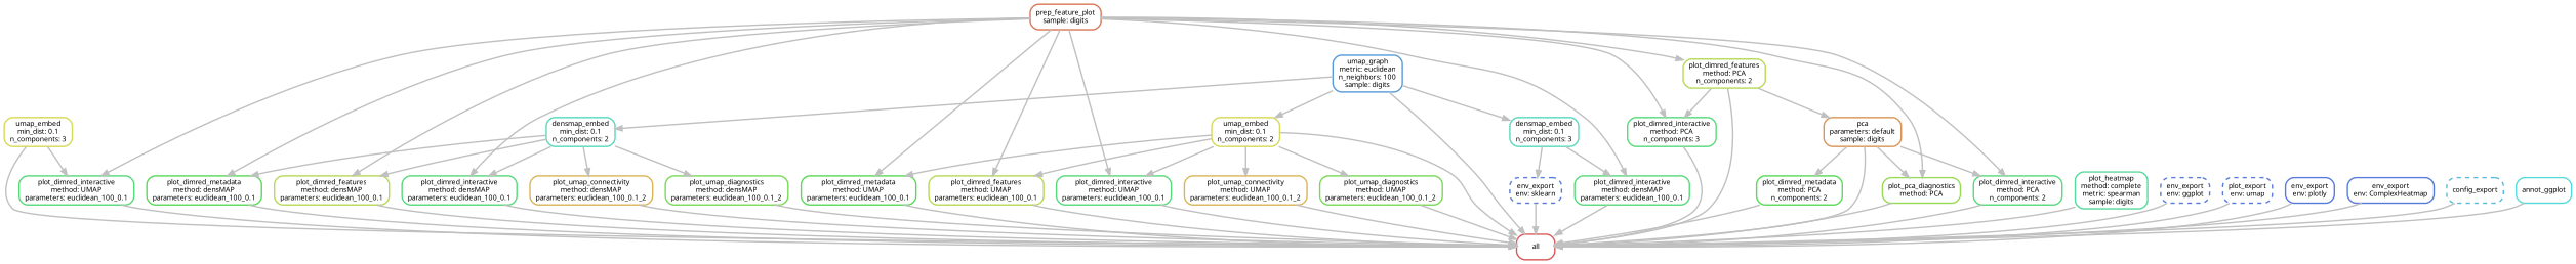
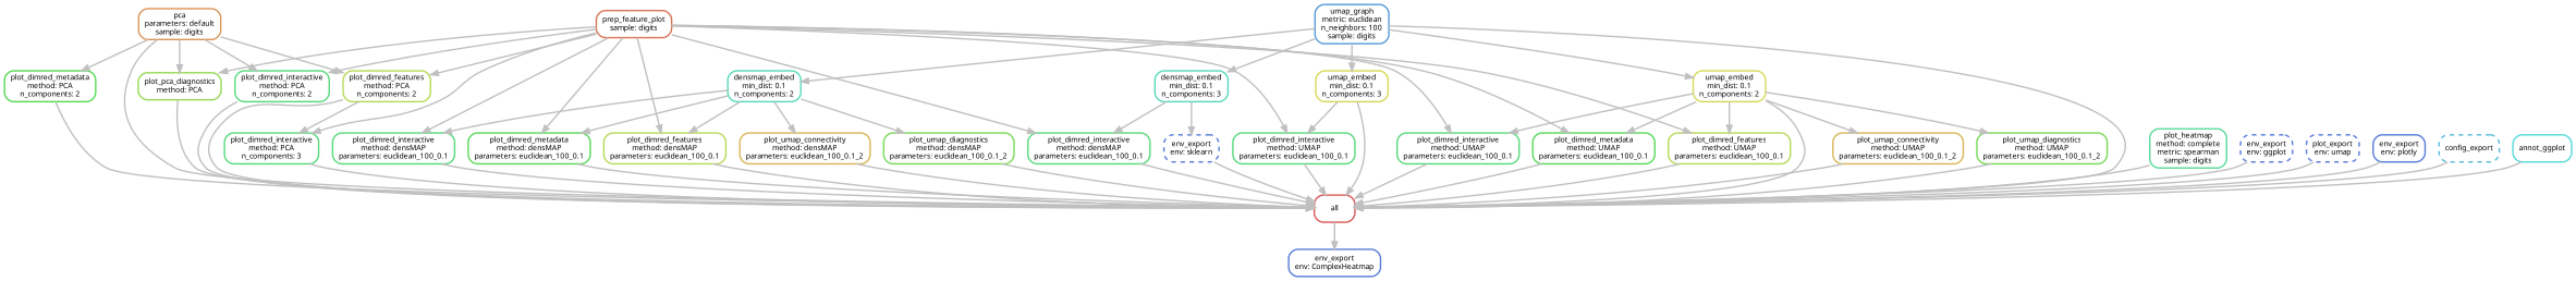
  digraph {
    bgcolor=white
    node [color="0.38 0.6 0.85" fontname=sans fontsize=10 penwidth=2 shape=box style=rounded]
    edge [color=grey penwidth=2]
    n1 [color="0.00 0.6 0.85" label=all]
    n2 [color="0.08 0.6 0.85" label="pca\nparameters: default\nsample: digits"]
    n3 [color="0.33 0.6 0.85" label="plot_dimred_metadata\nmethod: PCA\nn_components: 2"]
    n4 [color="0.21 0.6 0.85" label="plot_dimred_features\nmethod: PCA\nn_components: 2"]
    n5 [color="0.25 0.6 0.85" label="plot_pca_diagnostics\nmethod: PCA"]
    n6 [label="plot_dimred_interactive\nmethod: PCA\nn_components: 2"]
    n7 [label="plot_dimred_interactive\nmethod: PCA\nn_components: 3"]
    n8 [color="0.04 0.6 0.85" label="prep_feature_plot\nsample: digits"]
    n9 [color="0.33 0.6 0.85" label="plot_dimred_metadata\nmethod: UMAP\nparameters: euclidean_100_0.1"]
    n10 [color="0.21 0.6 0.85" label="plot_dimred_features\nmethod: UMAP\nparameters: euclidean_100_0.1"]
    n11 [label="plot_dimred_interactive\nmethod: UMAP\nparameters: euclidean_100_0.1"]
    n12 [label="plot_dimred_interactive\nmethod: UMAP\nparameters: euclidean_100_0.1"]
    n13 [color="0.33 0.6 0.85" label="plot_dimred_metadata\nmethod: densMAP\nparameters: euclidean_100_0.1"]
    n14 [color="0.21 0.6 0.85" label="plot_dimred_features\nmethod: densMAP\nparameters: euclidean_100_0.1"]
    n15 [label="plot_dimred_interactive\nmethod: densMAP\nparameters: euclidean_100_0.1"]
    n16 [label="plot_dimred_interactive\nmethod: densMAP\nparameters: euclidean_100_0.1"]
    n17 [color="0.58 0.6 0.85" label="umap_graph\nmetric: euclidean\nn_neighbors: 100\nsample: digits"]
    n18 [color="0.17 0.6 0.85" label="umap_embed\nmin_dist: 0.1\nn_components: 2"]
    n19 [color="0.17 0.6 0.85" label="umap_embed\nmin_dist: 0.1\nn_components: 3"]
    n20 [color="0.46 0.6 0.85" label="densmap_embed\nmin_dist: 0.1\nn_components: 2"]
    n21 [color="0.46 0.6 0.85" label="densmap_embed\nmin_dist: 0.1\nn_components: 3"]
    n22 [color="0.12 0.6 0.85" label="plot_umap_connectivity\nmethod: UMAP\nparameters: euclidean_100_0.1_2"]
    n23 [color="0.29 0.6 0.85" label="plot_umap_diagnostics\nmethod: UMAP\nparameters: euclidean_100_0.1_2"]
    n24 [color="0.12 0.6 0.85" label="plot_umap_connectivity\nmethod: densMAP\nparameters: euclidean_100_0.1_2"]
    n25 [color="0.29 0.6 0.85" label="plot_umap_diagnostics\nmethod: densMAP\nparameters: euclidean_100_0.1_2"]
    n26 [color="0.62 0.6 0.85" label="env_export\nenv: sklearn" style="rounded,dashed"]
    n27 [color="0.42 0.6 0.85" label="plot_heatmap\nmethod: complete\nmetric: spearman\nsample: digits"]
    n28 [color="0.62 0.6 0.85" label="env_export\nenv: ggplot" style="rounded,dashed"]
    n29 [color="0.62 0.6 0.85" label="plot_export\nenv: umap" style="rounded,dashed"]
    n30 [color="0.62 0.6 0.85" label="env_export\nenv: plotly"]
    n31 [color="0.62 0.6 0.85" label="env_export\nenv: ComplexHeatmap"]
    n32 [color="0.54 0.6 0.85" label=config_export style="rounded,dashed"]
    n33 [color="0.50 0.6 0.85" label=annot_ggplot]
    n2 -> n1
    n2 -> n3
-   n4 -> n2
+   n2 -> n4
    n2 -> n5
    n2 -> n6
    n3 -> n1
    n4 -> n1
    n4 -> n7
    n5 -> n1
    n6 -> n1
    n7 -> n1
    n8 -> n4
    n8 -> n5
    n8 -> n6
    n8 -> n7
    n8 -> n9
    n8 -> n10
    n8 -> n11
    n8 -> n12
    n8 -> n13
    n8 -> n14
    n8 -> n15
    n8 -> n16
    n9 -> n1
    n10 -> n1
    n11 -> n1
    n12 -> n1
    n13 -> n1
    n14 -> n1
    n15 -> n1
    n16 -> n1
    n17 -> n1
    n17 -> n18
+   n17 -> n19
    n17 -> n20
    n17 -> n21
    n18 -> n1
    n18 -> n9
    n18 -> n10
    n18 -> n11
    n18 -> n22
    n18 -> n23
    n19 -> n1
    n19 -> n12
    n20 -> n13
    n20 -> n14
    n20 -> n15
    n20 -> n24
    n20 -> n25
    n21 -> n16
    n21 -> n26
    n22 -> n1
    n23 -> n1
    n24 -> n1
    n25 -> n1
    n26 -> n1
    n27 -> n1
    n28 -> n1
    n29 -> n1
    n30 -> n1
-   n31 -> n1
+   n1 -> n31
    n32 -> n1
    n33 -> n1
  }
